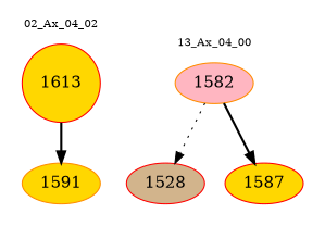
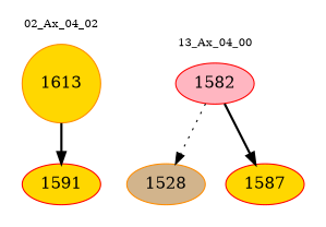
  digraph {
    node [color=red fillcolor=gold shape=ellipse style=filled]
    edge [color=black style=bold]
-   n1 [label=1613 shape=circle]
-   n2 [color=darkorange label=1591]
-   n3 [color=darkorange fillcolor=lightpink label=1582]
-   n4 [fillcolor=tan label=1528]
+   n1 [color=darkorange label=1613 shape=circle]
+   n2 [label=1591]
+   n3 [fillcolor=lightpink label=1582]
+   n4 [color=darkorange fillcolor=tan label=1528]
    n5 [label=1587]
    subgraph cluster_1 {
      color=white
      fontsize=10
      label="02_Ax_04_02"
      n1
      n2
    }
    subgraph cluster_2 {
      color=white
      fontsize=10
      label="13_Ax_04_00"
      n3
      n4
      n5
    }
    n1 -> n2
    n3 -> n4 [style=dotted]
    n3 -> n5
  }
